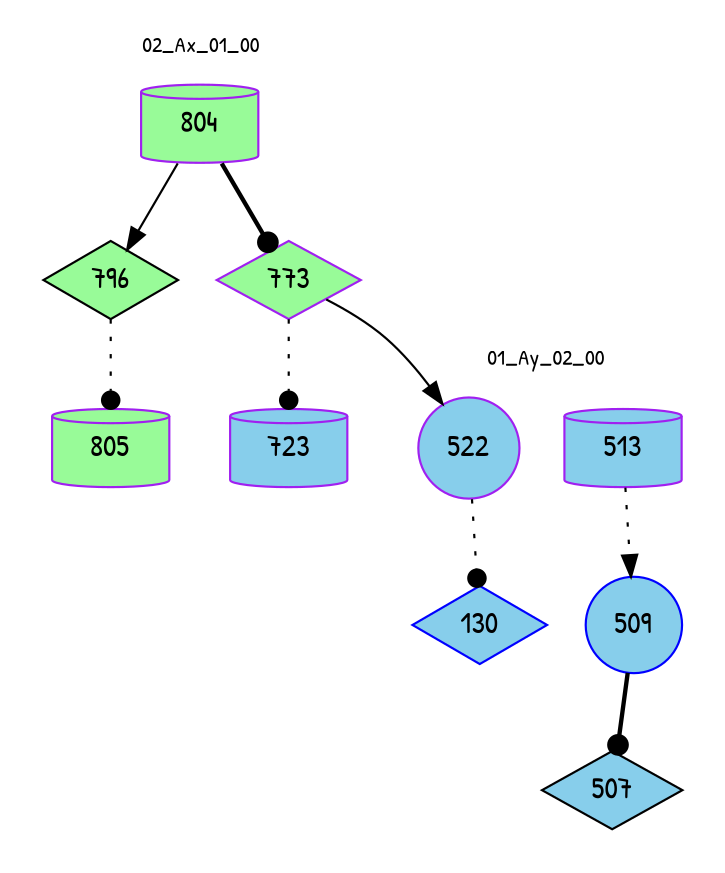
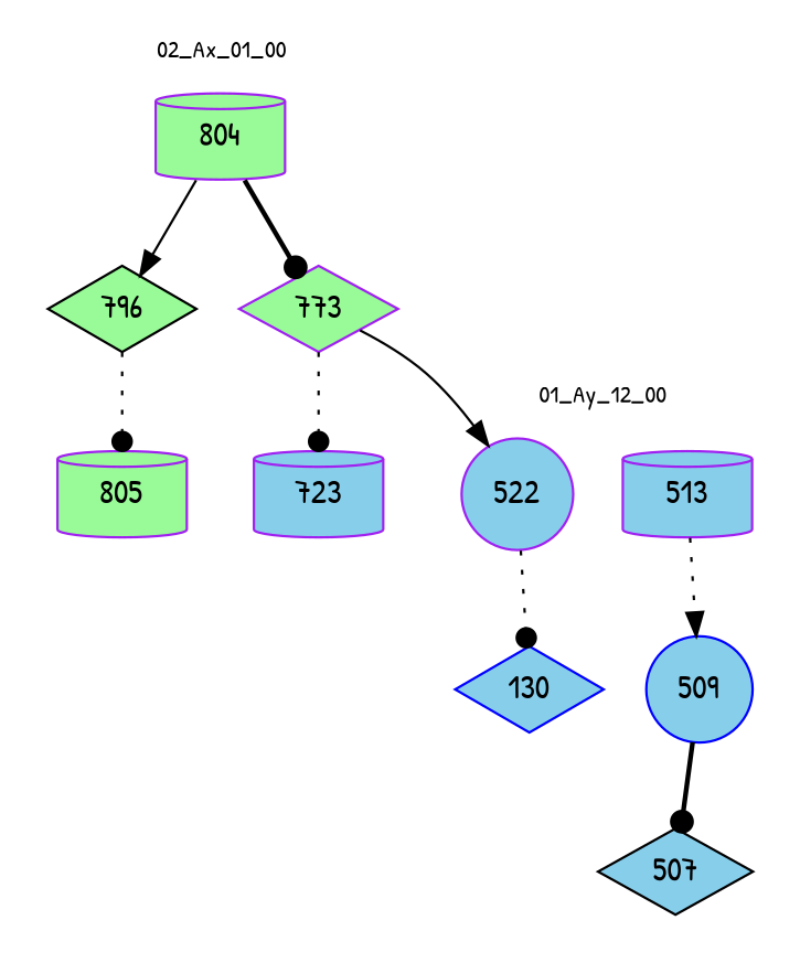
  digraph {
    fontname="Patrick Hand"
    node [color=purple fillcolor=skyblue fontname="Patrick Hand" shape=cylinder style=filled]
    edge [arrowhead=dot color=black fontname="Patrick Hand" style=dotted]
    n1 [label=513]
    n2 [color=blue label=509 shape=circle]
    n3 [label=522 shape=circle]
    n4 [color=black label=507 shape=diamond]
    n5 [color=blue label=130 shape=diamond]
    n6 [fillcolor=palegreen label=804]
    n7 [fillcolor=palegreen label=773 shape=diamond]
    n8 [color=black fillcolor=palegreen label=796 shape=diamond]
    n9 [label=723]
    n10 [fillcolor=palegreen label=805]
    subgraph cluster_1 {
      color=white
      fontsize=10
-     label="01_Ay_02_00"
+     label="01_Ay_12_00"
      n1
      n2
      n3
      n4
      n5
    }
    subgraph cluster_2 {
      color=white
      fontsize=10
      label="02_Ax_01_00"
      n6
      n7
      n8
      n9
      n10
    }
    n1 -> n2 [arrowhead=normal]
    n2 -> n4 [style=bold]
    n3 -> n5
    n6 -> n7 [style=bold]
    n6 -> n8 [arrowhead=normal style=solid]
    n7 -> n3 [arrowhead=normal style=solid]
    n7 -> n9
    n8 -> n10
  }
